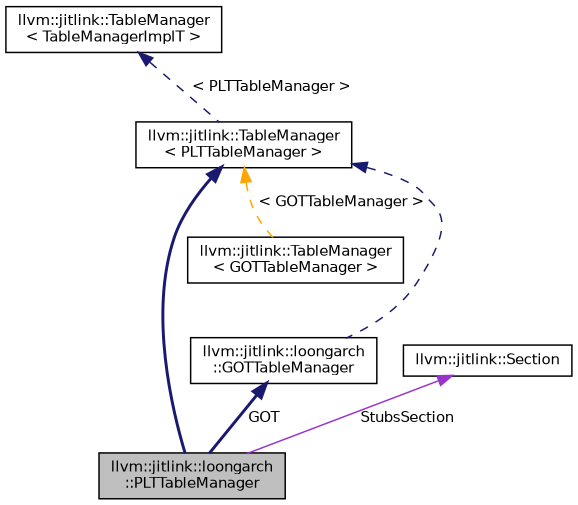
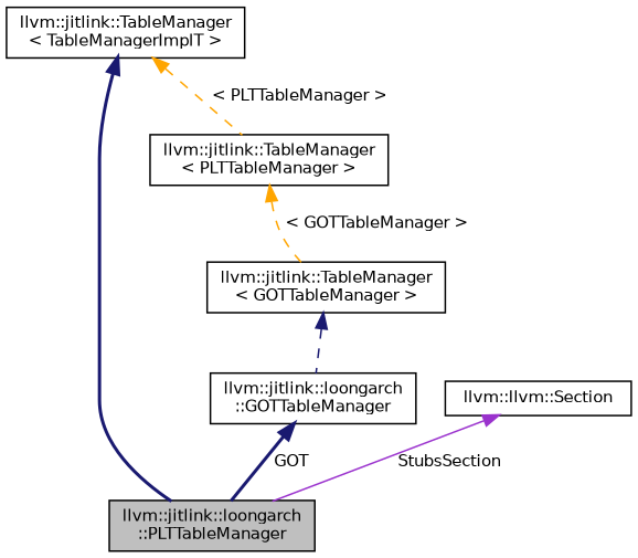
  digraph {
    rankdir=TB
    node [color=black fontname=Helvetica fontsize=10 shape=record]
    edge [color=midnightblue dir=back fontname=Helvetica fontsize=10 labelfontname=Helvetica labelfontsize=10 style=dashed]
    n1 [fillcolor=grey75 fontcolor=black height=0.2 label="llvm::jitlink::loongarch\l::PLTTableManager" style=filled width=0.4]
    n2 [height=0.2 label="llvm::jitlink::TableManager\l\< PLTTableManager \>" width=0.4]
    n3 [height=0.2 label="llvm::jitlink::TableManager\l\< GOTTableManager \>" width=0.4]
    n4 [height=0.2 label="llvm::jitlink::TableManager\l\< TableManagerImplT \>" width=0.4]
    n5 [height=0.2 label="llvm::jitlink::loongarch\l::GOTTableManager" width=0.4]
-   n6 [height=0.2 label="llvm::jitlink::Section" width=0.4]
-   n2 -> n1 [style=bold]
+   n6 [height=0.2 label="llvm::llvm::Section" width=0.4]
+   n4 -> n1 [style=bold]
    n2 -> n3 [color=orange label=" \< GOTTableManager \>"]
-   n2 -> n5
-   n4 -> n2 [label=" \< PLTTableManager \>"]
+   n3 -> n5
+   n4 -> n2 [color=orange label=" \< PLTTableManager \>"]
    n5 -> n1 [label=" GOT" style=bold]
    n6 -> n1 [color=darkorchid3 label=" StubsSection" style=solid]
  }
